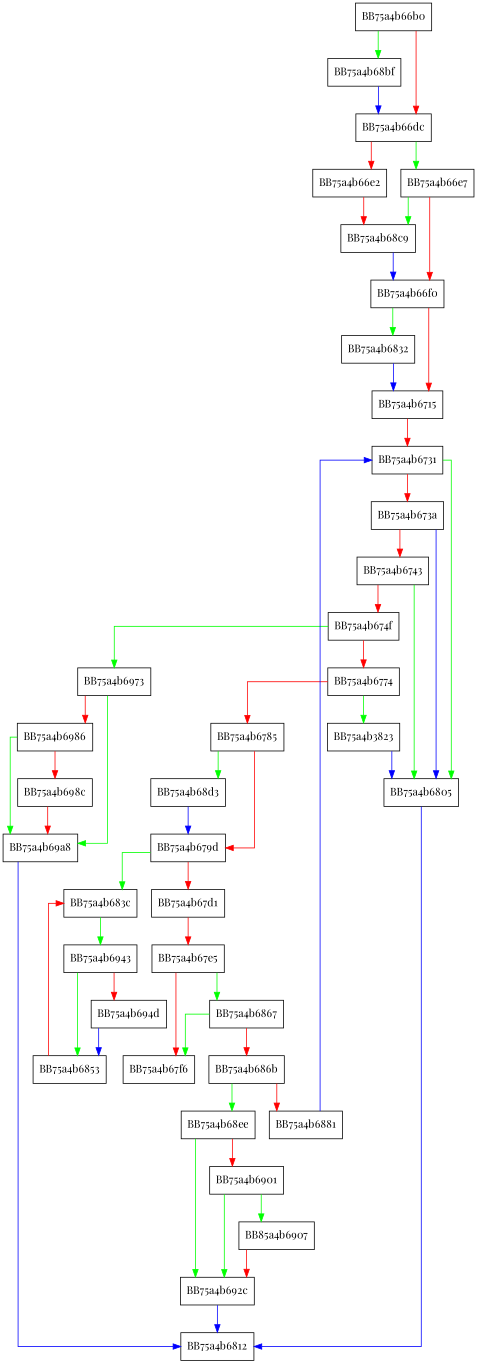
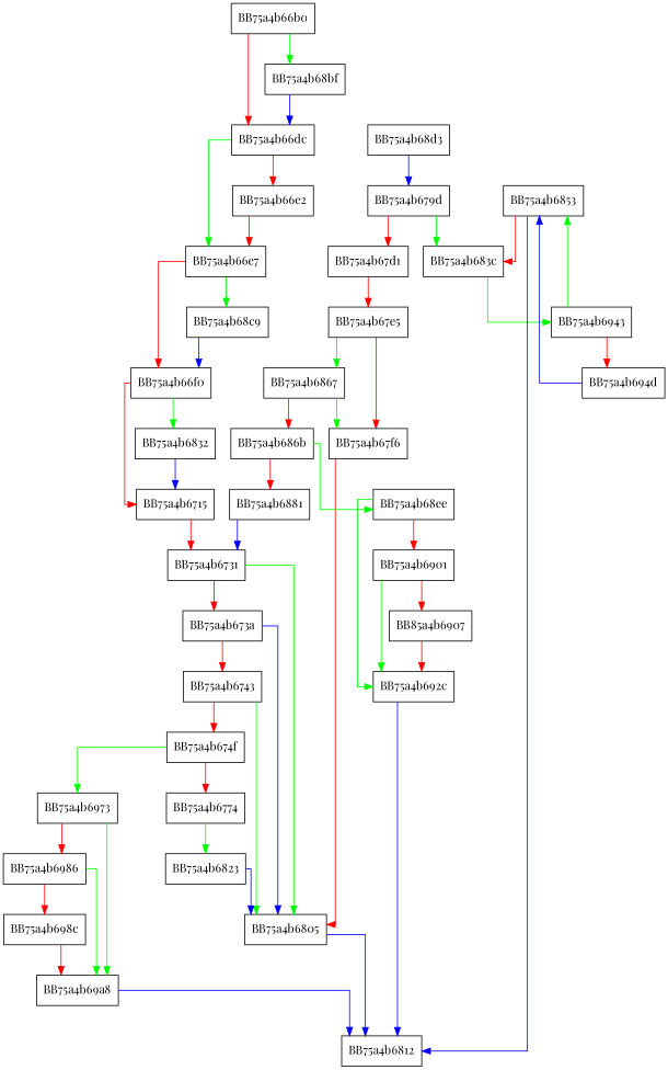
  digraph {
    fontname="Playfair Display"
    splines=ortho
    node [fontname="Playfair Display" shape=box]
    edge [color=red fontname="Playfair Display"]
    BB75a4b66b0
    BB75a4b68bf
    BB75a4b66dc
    BB75a4b66e7
    BB75a4b66e2
    BB75a4b68c9
    BB75a4b66f0
    BB75a4b6832
    BB75a4b6715
    BB75a4b6731
    BB75a4b6805
    BB75a4b673a
    BB75a4b6812
    BB75a4b6743
    BB75a4b674f
    BB75a4b6973
    BB75a4b6774
    BB75a4b69a8
    BB75a4b6986
-   BB75a4b6823 [label=BB75a4b3823]
-   BB75a4b6785
+   BB75a4b6823
    BB75a4b698c
    BB75a4b68d3
    BB75a4b679d
    BB75a4b683c
    BB75a4b67d1
    BB75a4b6943
    BB75a4b67e5
    BB75a4b6853
    BB75a4b694d
    BB75a4b6867
    BB75a4b67f6
    BB75a4b686b
    BB75a4b68ee
    BB75a4b6881
    BB75a4b692c
    BB75a4b6901
    n38 [label=BB85a4b6907]
    BB75a4b66b0 -> BB75a4b68bf [color=green]
    BB75a4b66b0 -> BB75a4b66dc
    BB75a4b68bf -> BB75a4b66dc [color=blue]
    BB75a4b66dc -> BB75a4b66e7 [color=green]
    BB75a4b66dc -> BB75a4b66e2
    BB75a4b66e7 -> BB75a4b68c9 [color=green]
    BB75a4b66e7 -> BB75a4b66f0
-   BB75a4b66e2 -> BB75a4b68c9
+   BB75a4b66e2 -> BB75a4b66e7
    BB75a4b68c9 -> BB75a4b66f0 [color=blue]
    BB75a4b66f0 -> BB75a4b6832 [color=green]
    BB75a4b66f0 -> BB75a4b6715
    BB75a4b6832 -> BB75a4b6715 [color=blue]
    BB75a4b6715 -> BB75a4b6731
    BB75a4b6731 -> BB75a4b6805 [color=green]
    BB75a4b6731 -> BB75a4b673a
    BB75a4b6805 -> BB75a4b6812 [color=blue]
    BB75a4b673a -> BB75a4b6805 [color=blue]
    BB75a4b673a -> BB75a4b6743
    BB75a4b6743 -> BB75a4b6805 [color=green]
    BB75a4b6743 -> BB75a4b674f
    BB75a4b674f -> BB75a4b6973 [color=green]
    BB75a4b674f -> BB75a4b6774
    BB75a4b6973 -> BB75a4b69a8 [color=green]
    BB75a4b6973 -> BB75a4b6986
    BB75a4b6774 -> BB75a4b6823 [color=green]
-   BB75a4b6774 -> BB75a4b6785
    BB75a4b69a8 -> BB75a4b6812 [color=blue]
    BB75a4b6986 -> BB75a4b69a8 [color=green]
    BB75a4b6986 -> BB75a4b698c
    BB75a4b6823 -> BB75a4b6805 [color=blue]
-   BB75a4b6785 -> BB75a4b68d3 [color=green]
-   BB75a4b6785 -> BB75a4b679d
    BB75a4b698c -> BB75a4b69a8
    BB75a4b68d3 -> BB75a4b679d [color=blue]
    BB75a4b679d -> BB75a4b683c [color=green]
    BB75a4b679d -> BB75a4b67d1
    BB75a4b683c -> BB75a4b6943 [color=green]
    BB75a4b67d1 -> BB75a4b67e5
    BB75a4b6943 -> BB75a4b6853 [color=green]
    BB75a4b6943 -> BB75a4b694d
    BB75a4b67e5 -> BB75a4b6867 [color=green]
    BB75a4b67e5 -> BB75a4b67f6
+   BB75a4b6853 -> BB75a4b6812 [color=blue]
    BB75a4b6853 -> BB75a4b683c
    BB75a4b694d -> BB75a4b6853 [color=blue]
    BB75a4b6867 -> BB75a4b67f6 [color=green]
    BB75a4b6867 -> BB75a4b686b
+   BB75a4b67f6 -> BB75a4b6805
    BB75a4b686b -> BB75a4b68ee [color=green]
    BB75a4b686b -> BB75a4b6881
    BB75a4b68ee -> BB75a4b692c [color=green]
    BB75a4b68ee -> BB75a4b6901
    BB75a4b6881 -> BB75a4b6731 [color=blue]
    BB75a4b692c -> BB75a4b6812 [color=blue]
    BB75a4b6901 -> BB75a4b692c [color=green]
-   BB75a4b6901 -> n38 [color=green]
+   BB75a4b6901 -> n38
    n38 -> BB75a4b692c
  }
